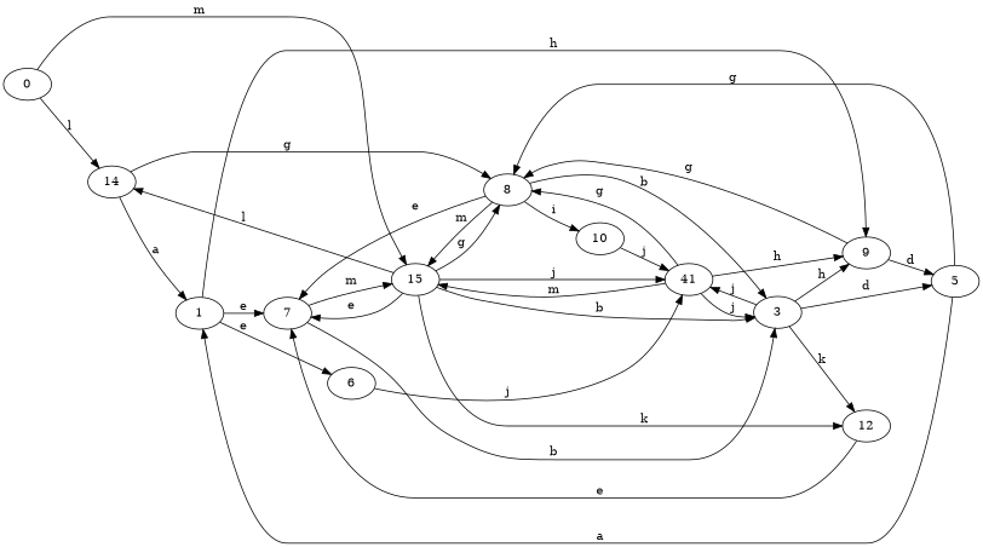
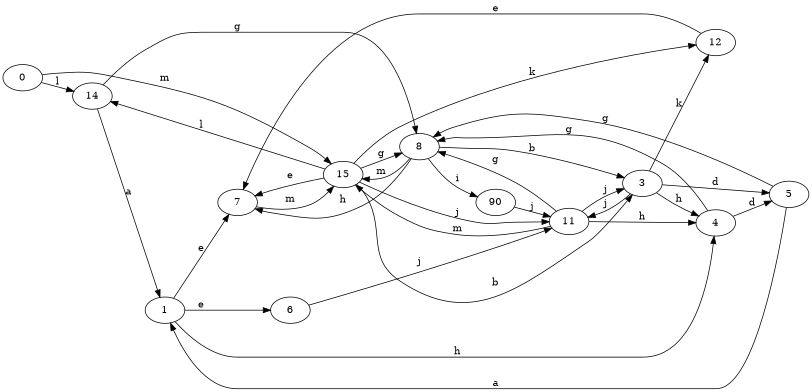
  strict digraph {
    rankdir=LR
    0
    14
    15
    1
    8
    7
    3
-   11 [label=41]
+   11
    12
    6
-   9
+   9 [label=4]
    5
-   10
+   10 [label=90]
    0 -> 14 [label=l]
    0 -> 15 [label=m]
    14 -> 1 [label=a]
    14 -> 8 [label=g]
    15 -> 14 [label=l]
    15 -> 8 [label=g]
    15 -> 7 [label=e]
    15 -> 3 [label=b]
    15 -> 11 [label=j]
    15 -> 12 [label=k]
    1 -> 7 [label=e]
    1 -> 6 [label=e]
    1 -> 9 [label=h]
    8 -> 15 [label=m]
-   8 -> 7 [label=e]
+   8 -> 7 [label=h]
    8 -> 3 [label=b]
    8 -> 10 [label=i]
    7 -> 15 [label=m]
-   7 -> 3 [label=b]
    3 -> 11 [label=j]
    3 -> 12 [label=k]
    3 -> 9 [label=h]
    3 -> 5 [label=d]
    11 -> 15 [label=m]
    11 -> 8 [label=g]
    11 -> 3 [label=j]
    11 -> 9 [label=h]
    12 -> 7 [label=e]
    6 -> 11 [label=j]
    9 -> 8 [label=g]
    9 -> 5 [label=d]
    5 -> 1 [label=a]
    5 -> 8 [label=g]
    10 -> 11 [label=j]
  }
